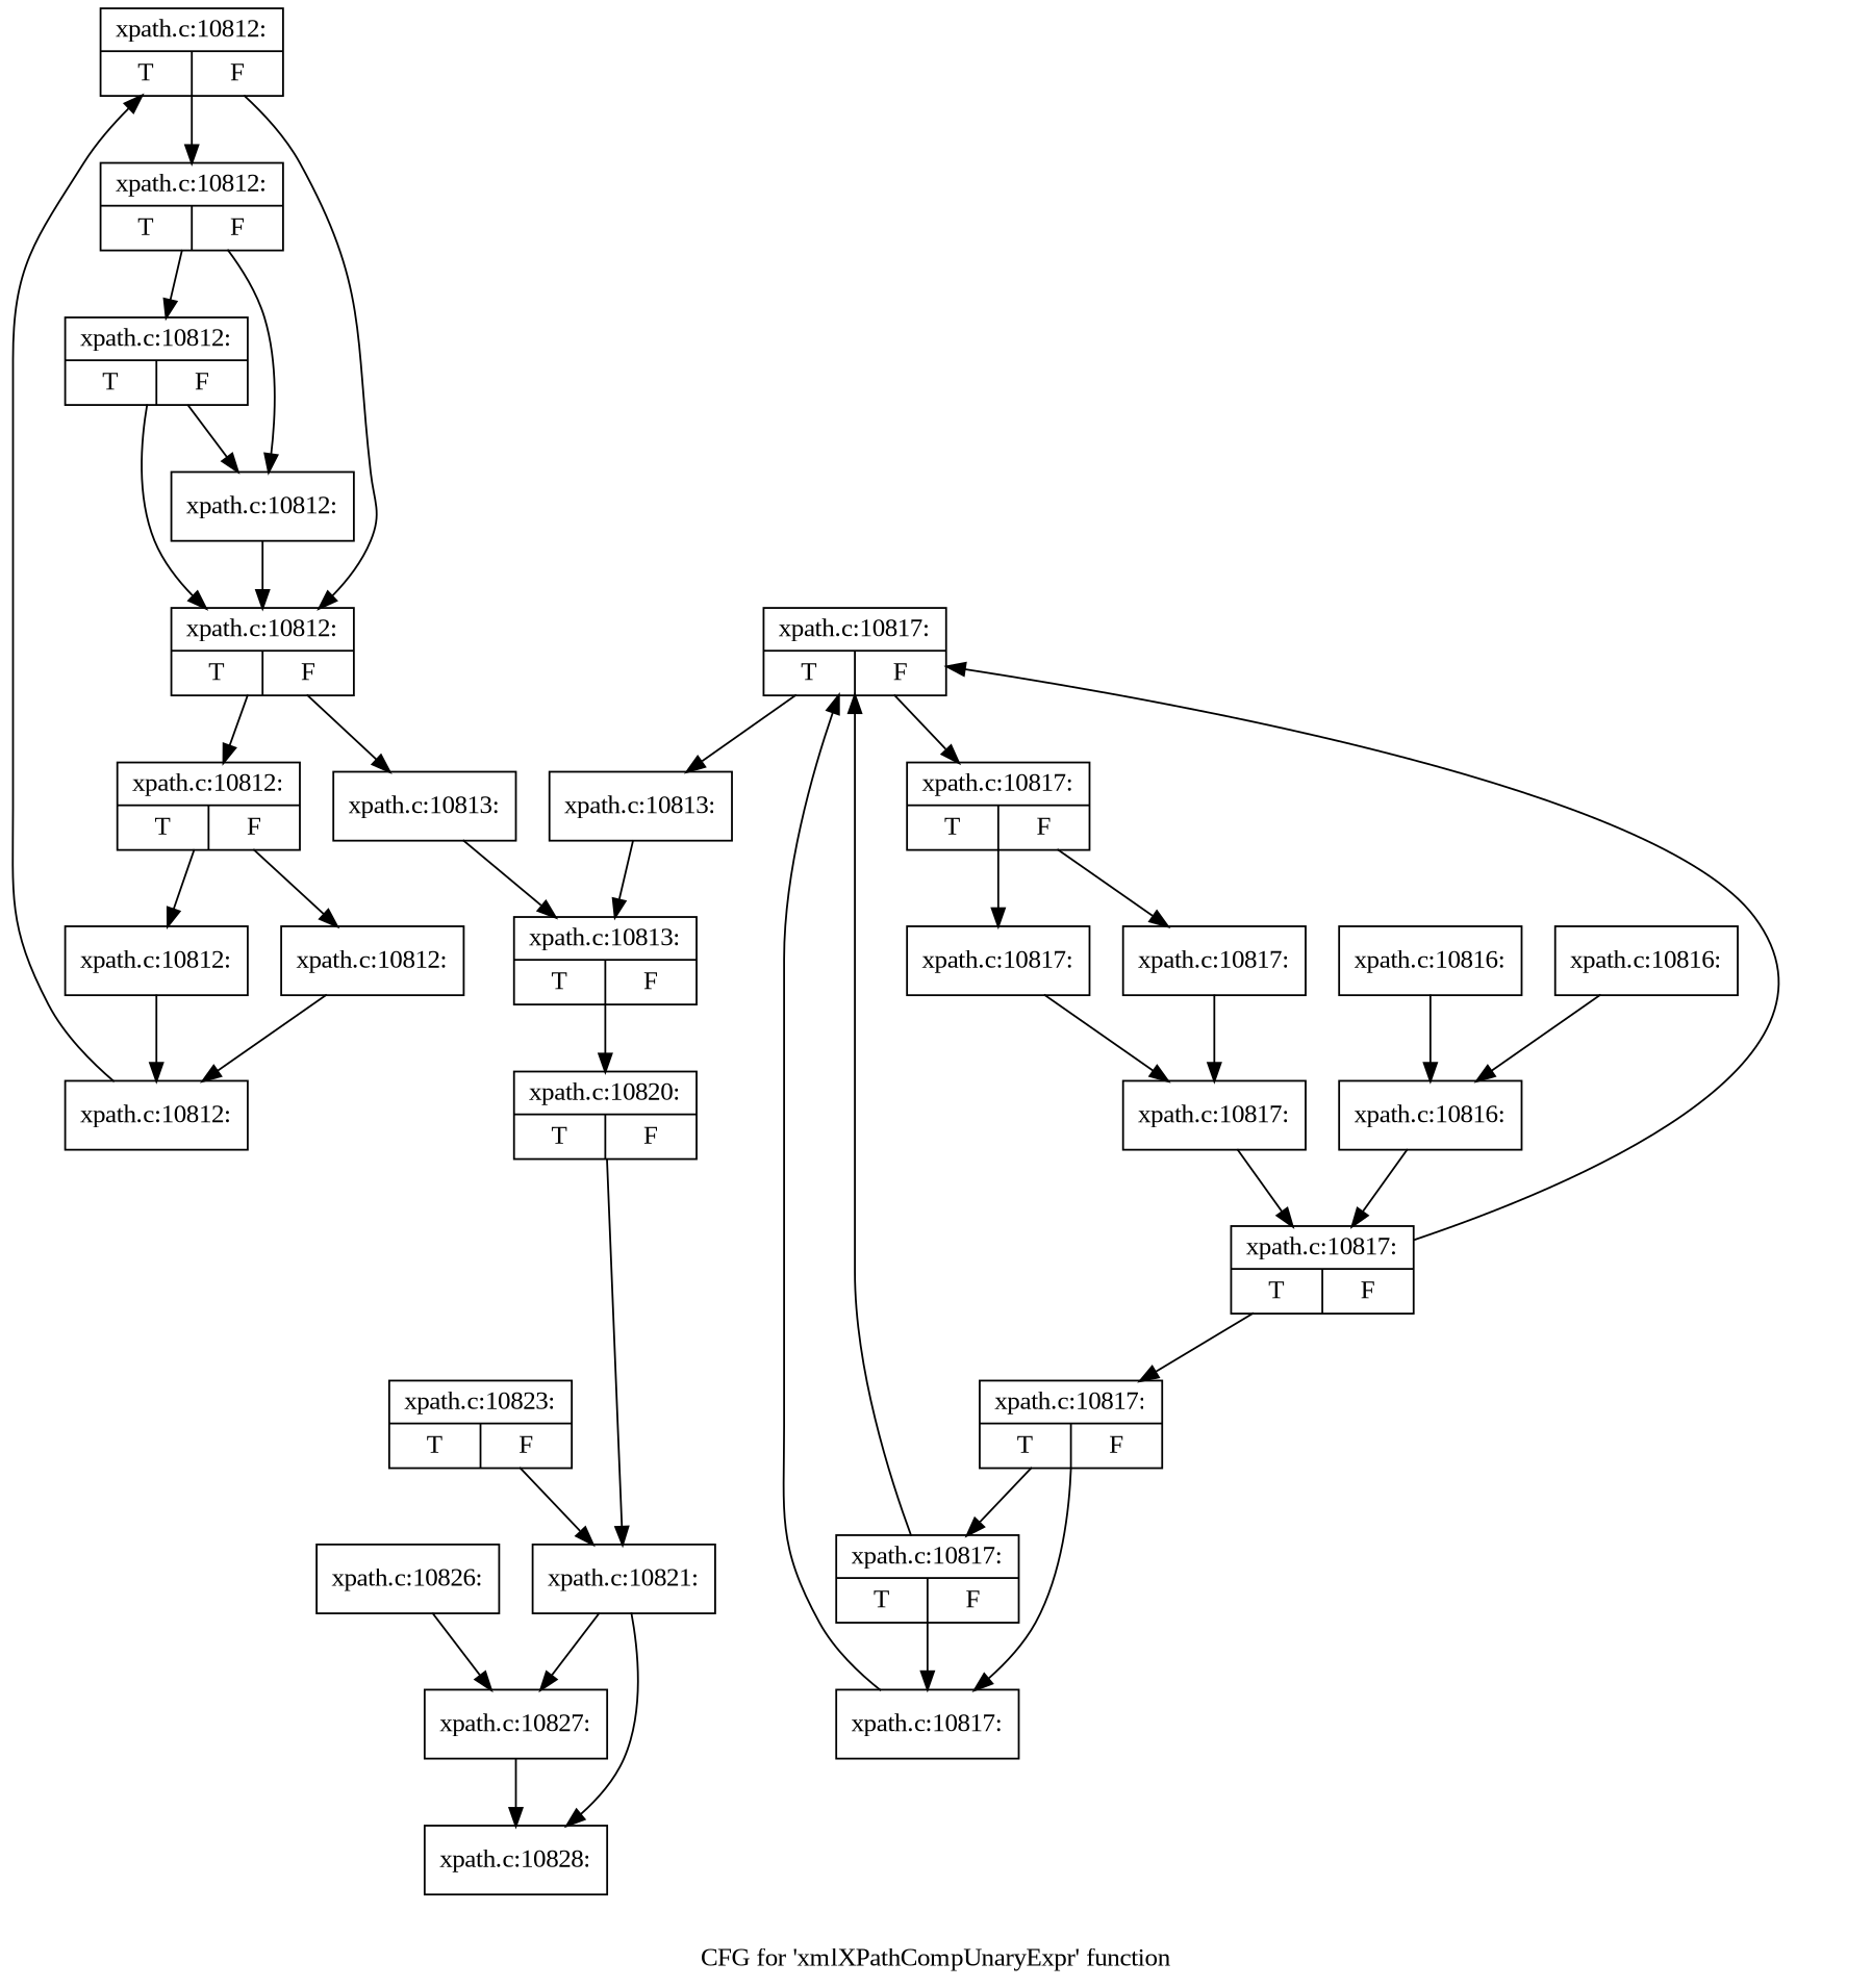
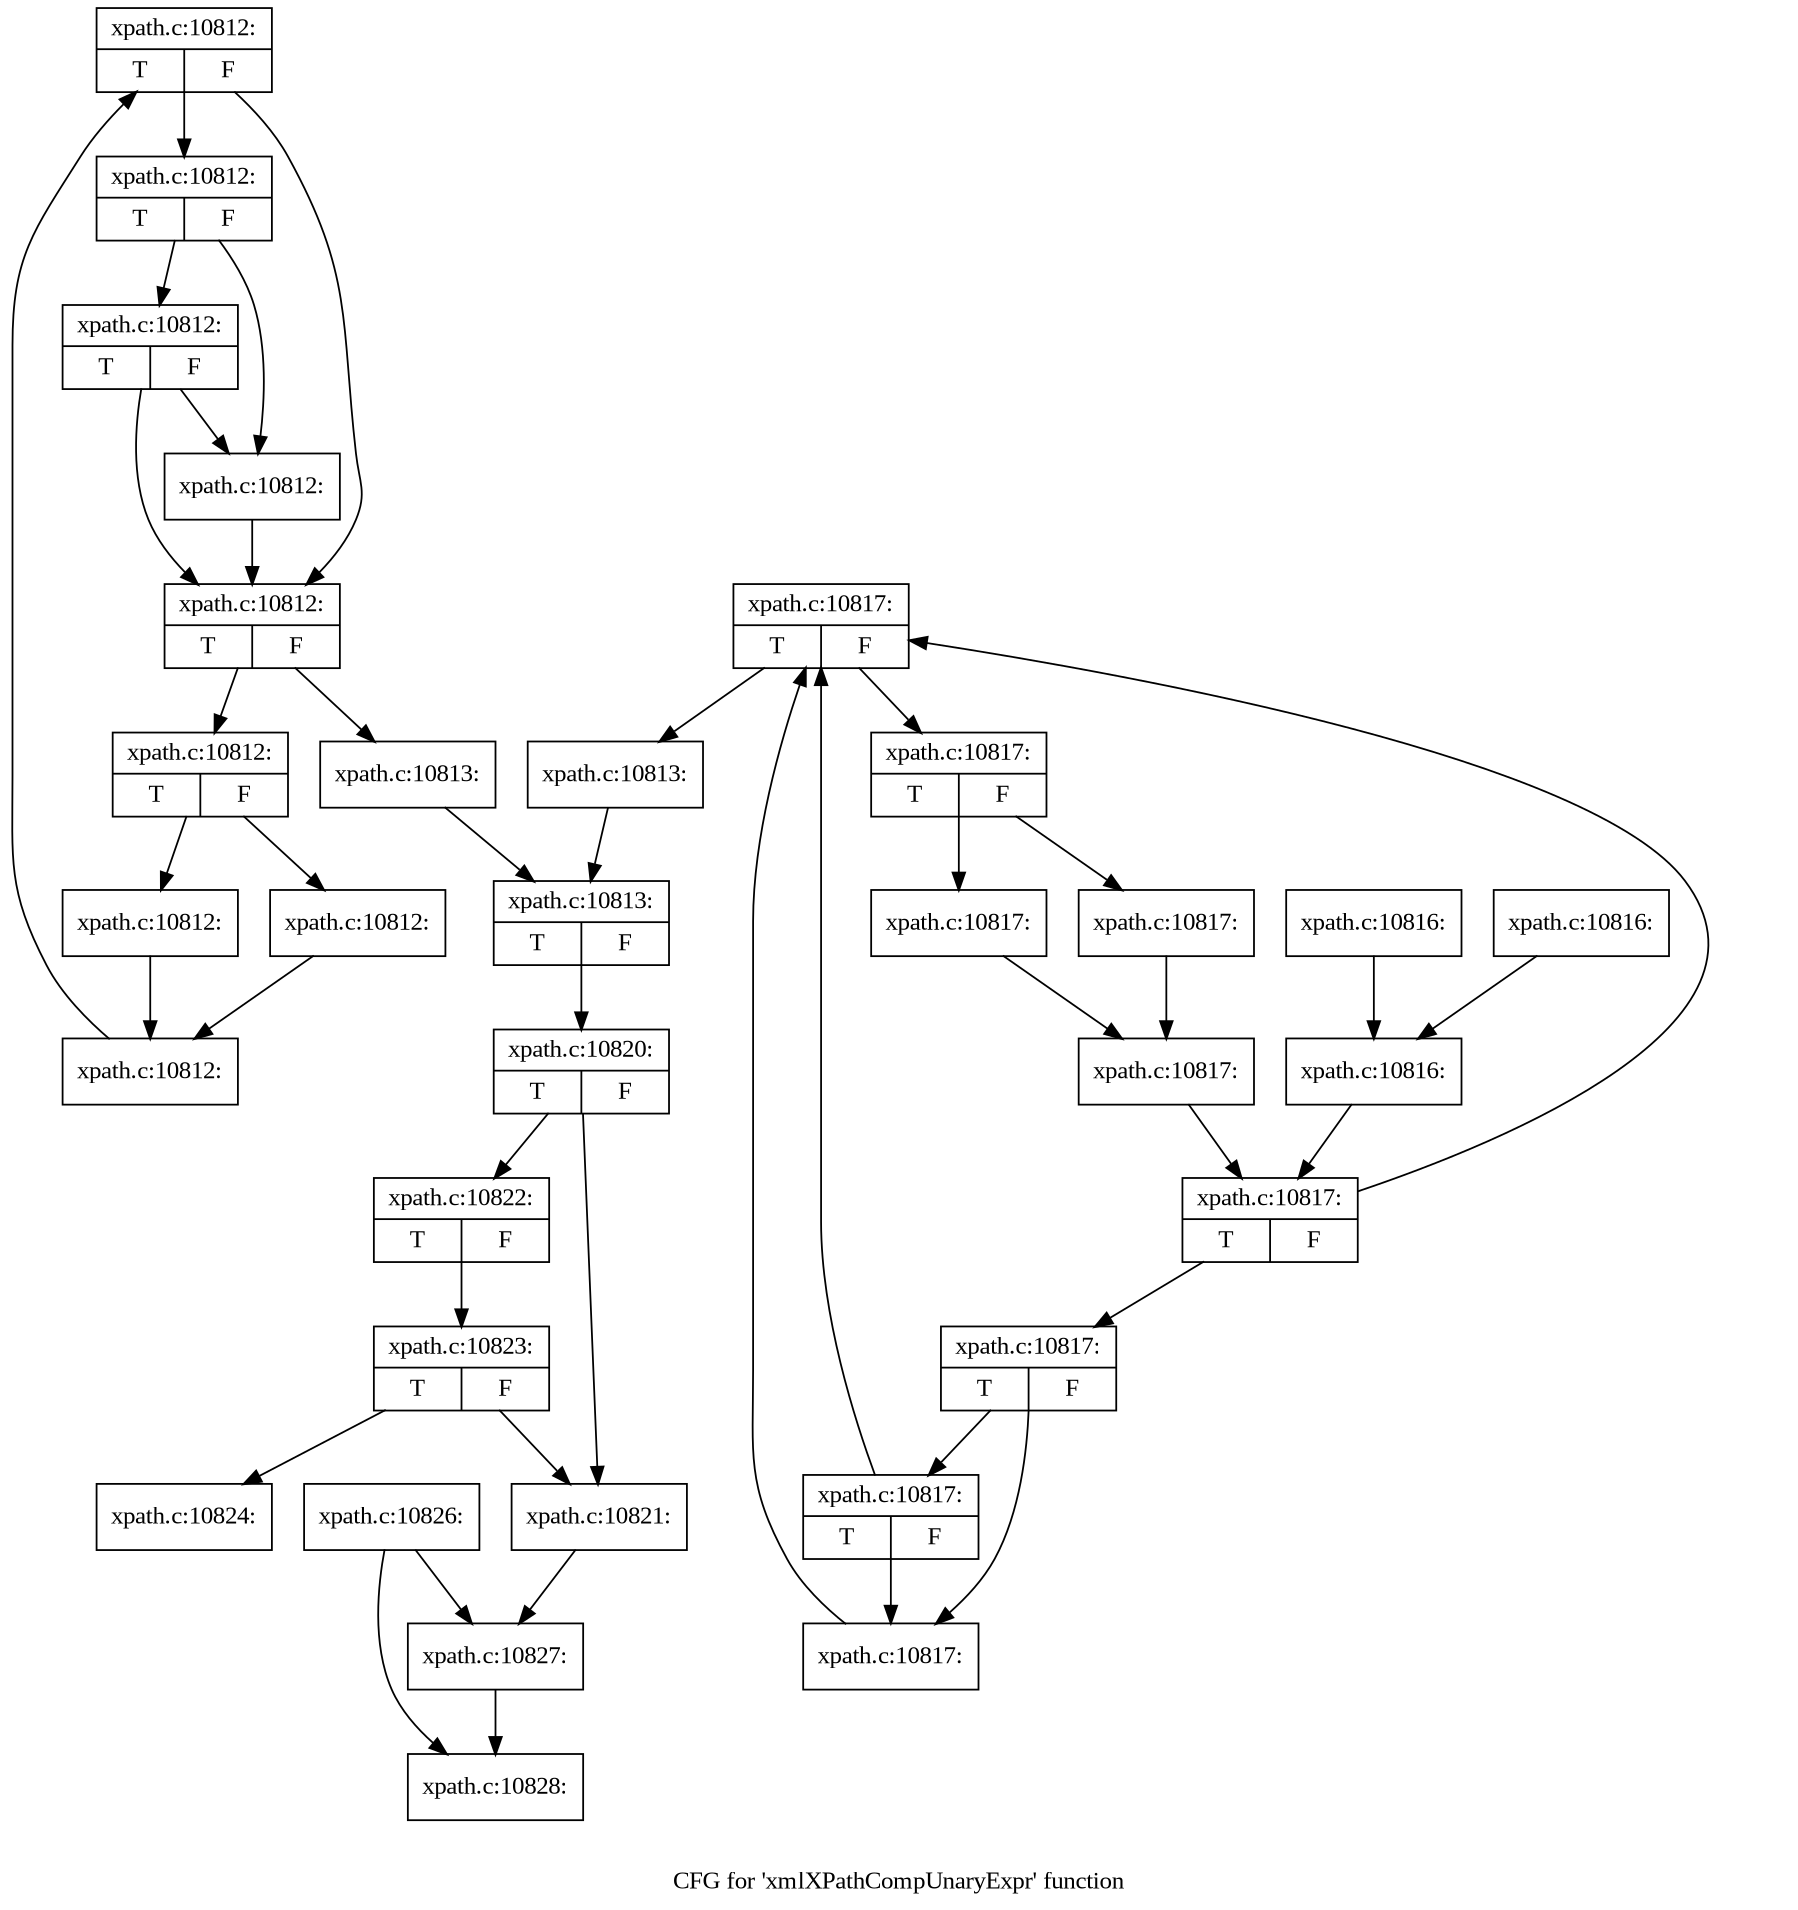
  digraph {
    fontname="Liberation Serif"
    label="CFG for 'xmlXPathCompUnaryExpr' function"
    node [fontname="Liberation Serif" shape=record]
    edge [fontname="Liberation Serif"]
    n1 [label="{xpath.c:10812:|{<s0>T|<s1>F}}"]
    n2 [label="{xpath.c:10812:|{<s0>T|<s1>F}}"]
    n3 [label="{xpath.c:10812:|{<s0>T|<s1>F}}"]
    n4 [label="{xpath.c:10812:|{<s0>T|<s1>F}}"]
    n5 [label="{xpath.c:10813:}"]
    n6 [label="{xpath.c:10812:|{<s0>T|<s1>F}}"]
    n7 [label="{xpath.c:10812:}"]
    n8 [label="{xpath.c:10812:}"]
    n9 [label="{xpath.c:10812:}"]
    n10 [label="{xpath.c:10813:|{<s0>T|<s1>F}}"]
    n11 [label="{xpath.c:10812:}"]
    n12 [label="{xpath.c:10820:|{<s0>T|<s1>F}}"]
    n13 [label="{xpath.c:10821:}"]
+   n14 [label="{xpath.c:10822:|{<s0>T|<s1>F}}"]
    n15 [label="{xpath.c:10816:}"]
    n16 [label="{xpath.c:10816:}"]
    n17 [label="{xpath.c:10816:}"]
    n18 [label="{xpath.c:10828:}"]
    n19 [label="{xpath.c:10827:}"]
    n20 [label="{xpath.c:10823:|{<s0>T|<s1>F}}"]
    n21 [label="{xpath.c:10817:|{<s0>T|<s1>F}}"]
    n22 [label="{xpath.c:10817:|{<s0>T|<s1>F}}"]
    n23 [label="{xpath.c:10817:|{<s0>T|<s1>F}}"]
    n24 [label="{xpath.c:10817:|{<s0>T|<s1>F}}"]
    n25 [label="{xpath.c:10813:}"]
    n26 [label="{xpath.c:10817:|{<s0>T|<s1>F}}"]
    n27 [label="{xpath.c:10817:}"]
    n28 [label="{xpath.c:10817:}"]
    n29 [label="{xpath.c:10817:}"]
    n30 [label="{xpath.c:10817:}"]
+   n31 [label="{xpath.c:10824:}"]
    n32 [label="{xpath.c:10826:}"]
    n1 -> n2
    n1 -> n3
    n2 -> n4
    n2 -> n5
    n3 -> n6
    n3 -> n7
    n4 -> n8
    n4 -> n9
    n5 -> n10
    n6 -> n2
    n6 -> n7
    n7 -> n2
    n8 -> n11
    n9 -> n11
    n10 -> n12
    n11 -> n1
    n12 -> n13
-   n13 -> n18
+   n12 -> n14
+   n32 -> n18
    n13 -> n19
+   n14 -> n20
    n15 -> n16
    n16 -> n21
    n17 -> n16
    n19 -> n18
    n20 -> n13
+   n20 -> n31
    n21 -> n22
    n21 -> n23
    n22 -> n24
    n22 -> n25
    n23 -> n26
    n23 -> n27
    n24 -> n28
    n24 -> n29
    n25 -> n10
    n26 -> n22
    n26 -> n27
    n27 -> n22
    n28 -> n30
    n29 -> n30
    n30 -> n21
    n32 -> n19
  }
